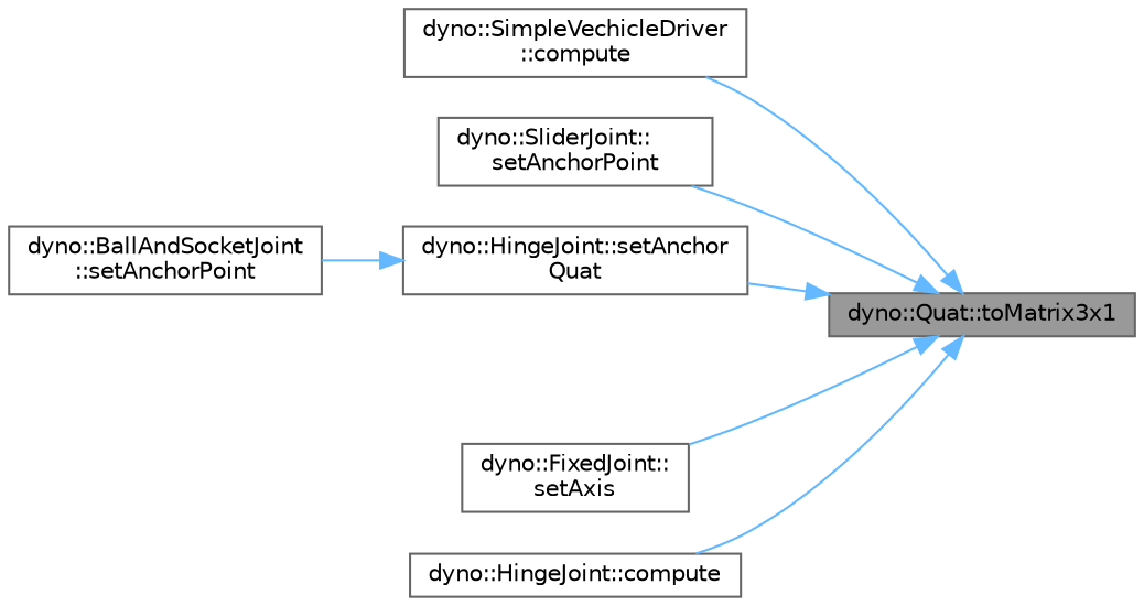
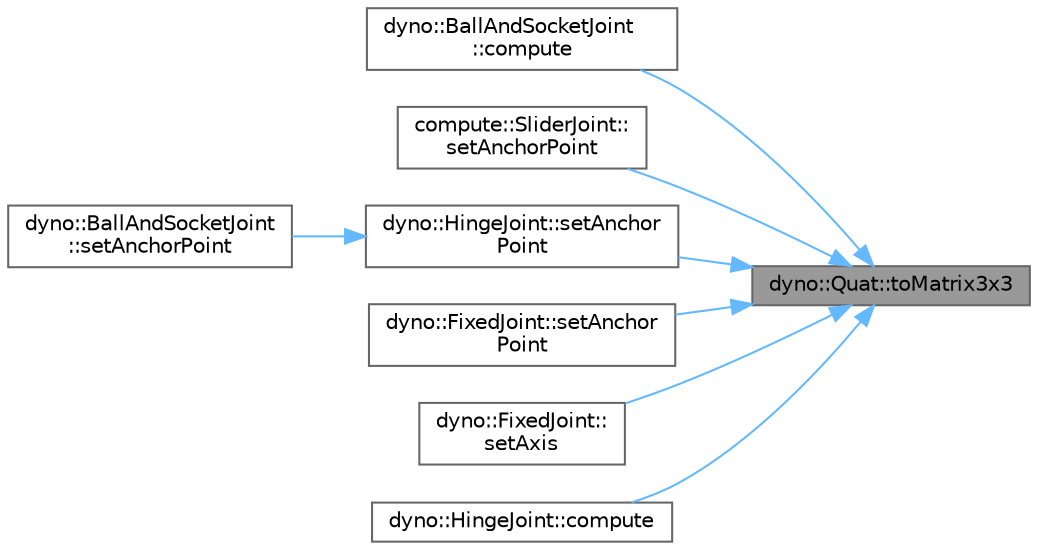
  digraph {
    rankdir=RL
    node [color=grey40 fillcolor=white fontname=Helvetica fontsize=10 shape=box style=filled]
    edge [color=steelblue1 dir=back fontname=Helvetica fontsize=10 labelfontname=Helvetica labelfontsize=10 style=solid]
-   n1 [color=gray40 fillcolor=grey60 fontcolor=black height=0.2 label="dyno::Quat::toMatrix3x1" width=0.4]
-   n2 [height=0.2 label="dyno::SimpleVechicleDriver\l::compute" width=0.4]
-   n3 [height=0.2 label="dyno::SliderJoint::\lsetAnchorPoint" width=0.4]
-   n4 [height=0.2 label="dyno::HingeJoint::setAnchor\lQuat" width=0.4]
+   n1 [color=gray40 fillcolor=grey60 fontcolor=black height=0.2 label="dyno::Quat::toMatrix3x3" width=0.4]
+   n2 [height=0.2 label="dyno::BallAndSocketJoint\l::compute" width=0.4]
+   n3 [height=0.2 label="compute::SliderJoint::\lsetAnchorPoint" width=0.4]
+   n4 [height=0.2 label="dyno::HingeJoint::setAnchor\lPoint" width=0.4]
+   n5 [height=0.2 label="dyno::FixedJoint::setAnchor\lPoint" width=0.4]
    n6 [height=0.2 label="dyno::FixedJoint::\lsetAxis" width=0.4]
    n7 [height=0.2 label="dyno::HingeJoint::compute" width=0.4]
    n8 [height=0.2 label="dyno::BallAndSocketJoint\l::setAnchorPoint" width=0.4]
    n1 -> n2
    n1 -> n3
    n1 -> n4
+   n1 -> n5
    n1 -> n6
    n1 -> n7
    n4 -> n8
  }
